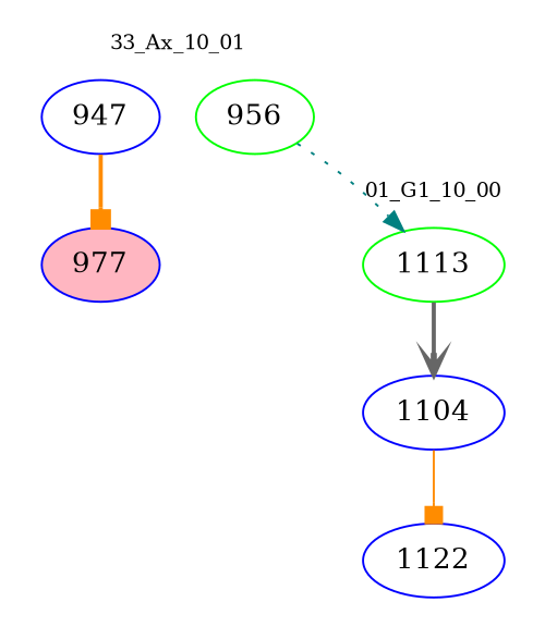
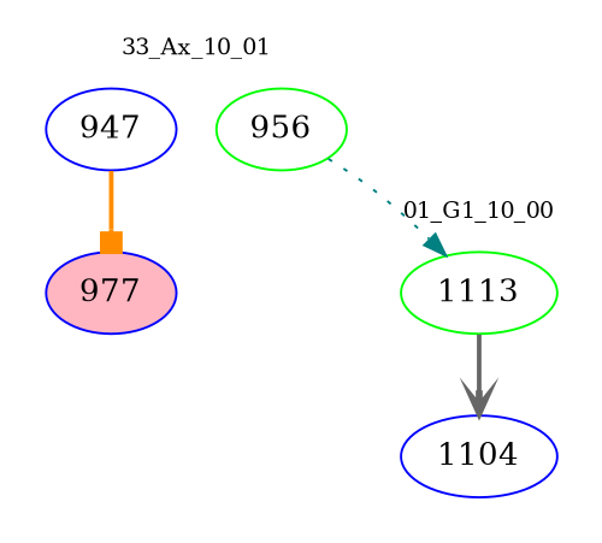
  digraph {
    fontname="DejaVu Serif"
    node [color=blue fillcolor=white fontname="DejaVu Serif" style=filled]
    edge [arrowhead=box color=darkorange fontname="DejaVu Serif" style=bold]
    n1 [color=green label=956]
    n2 [label=947]
    n3 [fillcolor=lightpink label=977]
    n4 [color=green label=1113]
    n5 [label=1104]
-   n6 [label=1122]
    subgraph cluster_1 {
      color=white
      fontsize=10
      label="33_Ax_10_01"
      n1
      n2
      n3
    }
    subgraph cluster_2 {
      color=white
      fontsize=10
      label="01_G1_10_00"
      n4
      n5
-     n6
    }
    n1 -> n4 [arrowhead=normal color=teal style=dotted]
    n2 -> n3
    n4 -> n5 [arrowhead=vee color=gray40]
-   n5 -> n6 [style=solid]
  }
